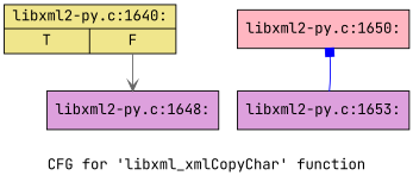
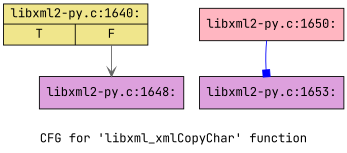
  digraph {
    fontname="JetBrains Mono"
    label="CFG for 'libxml_xmlCopyChar' function"
    node [fillcolor=plum fontname="JetBrains Mono" shape=record style=filled]
    edge [fontname="JetBrains Mono"]
    n1 [fillcolor=khaki label="{libxml2-py.c:1640:|{<s0>T|<s1>F}}"]
    n2 [label="{libxml2-py.c:1648:}"]
    n3 [fillcolor=lightpink label="{libxml2-py.c:1650:}"]
    n4 [label="{libxml2-py.c:1653:}"]
    n1 -> n2 [arrowhead=vee color=gray40 tailport=s1]
-   n4 -> n3 [arrowhead=box color=blue]
+   n3 -> n4 [arrowhead=box color=blue]
  }
